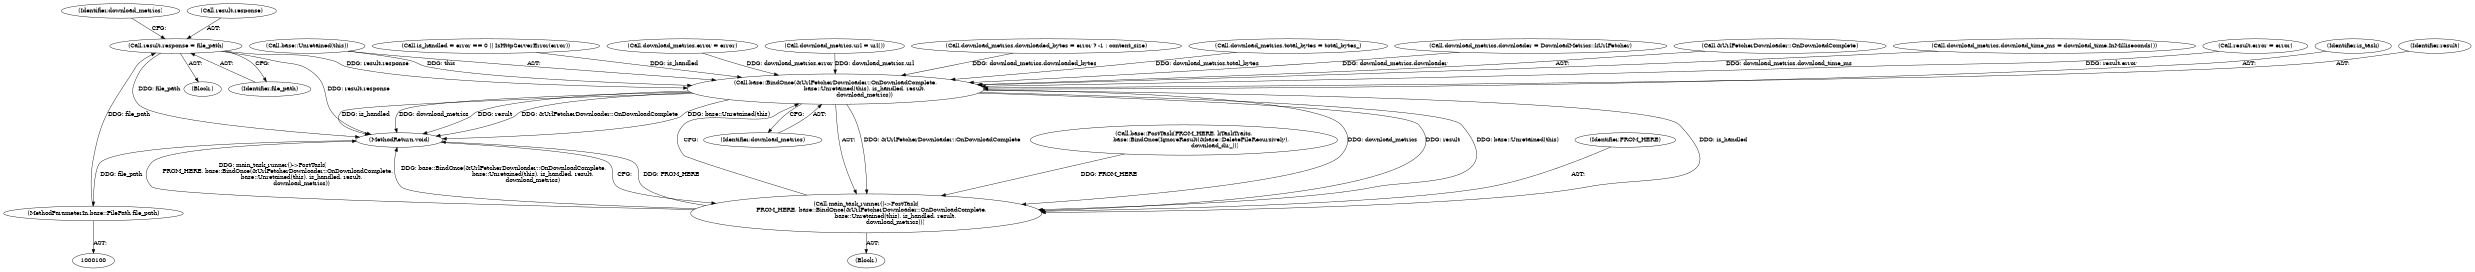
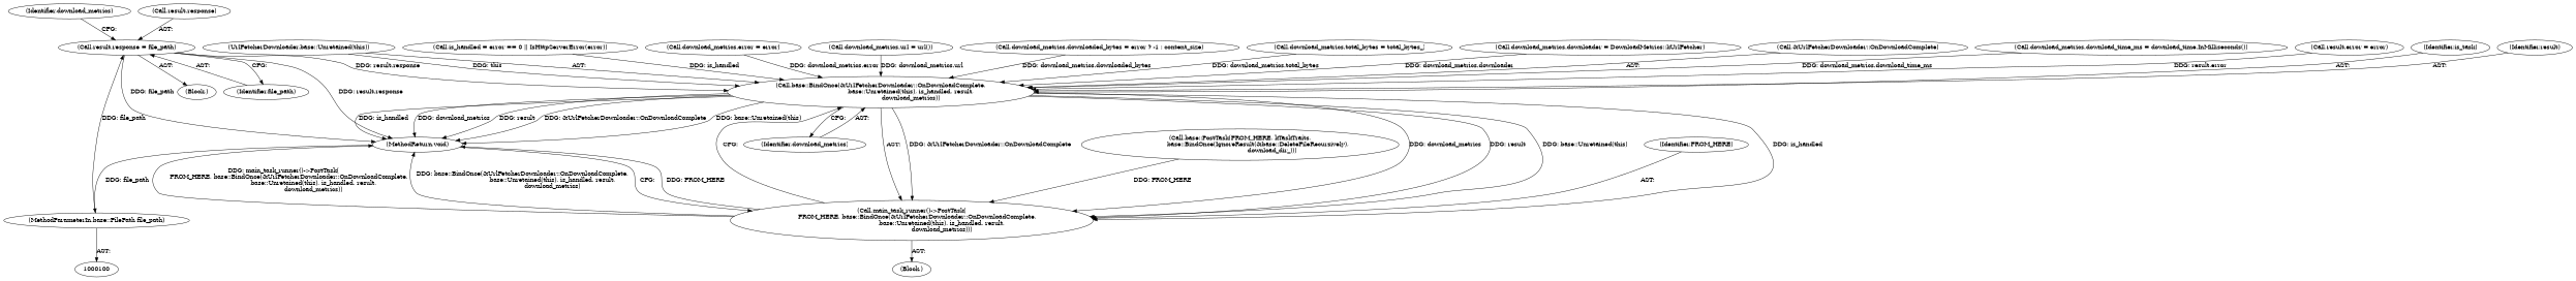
  digraph {
    n1 [label="(Call,result.response = file_path)"]
    n2 [label="(Call,base::BindOnce(&UrlFetcherDownloader::OnDownloadComplete,\n                                base::Unretained(this), is_handled, result,\n                                download_metrics))"]
    n3 [label="(MethodReturn,void)"]
    n4 [label="(Identifier,file_path)"]
    n5 [label="(Block,)"]
    n6 [label="(Call,main_task_runner()->PostTask(\n      FROM_HERE, base::BindOnce(&UrlFetcherDownloader::OnDownloadComplete,\n                                base::Unretained(this), is_handled, result,\n                                download_metrics)))"]
    n7 [label="(Identifier,download_metrics)"]
    n8 [label="(MethodParameterIn,base::FilePath file_path)"]
    1000100
    n10 [label="(Block,)"]
    n11 [label="(Call,is_handled = error == 0 || IsHttpServerError(error))"]
    n12 [label="(Identifier,download_metrics)"]
    n13 [label="(Call,download_metrics.error = error)"]
    n14 [label="(Call,download_metrics.url = url())"]
    n15 [label="(Call,download_metrics.downloaded_bytes = error ? -1 : content_size)"]
    n16 [label="(Call,download_metrics.total_bytes = total_bytes_)"]
-   n17 [label="(Call,base::Unretained(this))"]
+   n17 [label="(UrlFetcherDownloader,base::Unretained(this))"]
    n18 [label="(Call,download_metrics.downloader = DownloadMetrics::kUrlFetcher)"]
    n19 [label="(Call,&UrlFetcherDownloader::OnDownloadComplete)"]
    n20 [label="(Call,download_metrics.download_time_ms = download_time.InMilliseconds())"]
    n21 [label="(Call,result.error = error)"]
    n22 [label="(Call,result.response)"]
    n23 [label="(Identifier,is_task)"]
    n24 [label="(Identifier,result)"]
    n25 [label="(Call,base::PostTask(FROM_HERE, kTaskTraits,\n                   base::BindOnce(IgnoreResult(&base::DeleteFileRecursively),\n                                  download_dir_)))"]
    n26 [label="(Identifier,FROM_HERE)"]
    n1 -> n2 [label="DDG: result.response"]
    n1 -> n3 [label="DDG: file_path"]
    n1 -> n3 [label="DDG: result.response"]
    n1 -> n4 [label="CFG: "]
    n1 -> n5 [label="AST: "]
    n2 -> n3 [label="DDG: is_handled"]
    n2 -> n3 [label="DDG: download_metrics"]
    n2 -> n3 [label="DDG: result"]
    n2 -> n3 [label="DDG: &UrlFetcherDownloader::OnDownloadComplete"]
    n2 -> n3 [label="DDG: base::Unretained(this)"]
    n2 -> n6 [label="AST: "]
    n2 -> n6 [label="DDG: &UrlFetcherDownloader::OnDownloadComplete"]
    n2 -> n6 [label="DDG: download_metrics"]
    n2 -> n6 [label="DDG: result"]
    n2 -> n6 [label="DDG: base::Unretained(this)"]
    n2 -> n6 [label="DDG: is_handled"]
    n2 -> n7 [label="CFG: "]
    n3 -> n6 [label="CFG: "]
    n3 -> n8 [label="DDG: file_path"]
    n4 -> n1 [label="AST: "]
    n6 -> n2 [label="CFG: "]
    n6 -> n3 [label="DDG: FROM_HERE"]
    n6 -> n3 [label="DDG: main_task_runner()->PostTask(\n      FROM_HERE, base::BindOnce(&UrlFetcherDownloader::OnDownloadComplete,\n                                base::Unretained(this), is_handled, result,\n                                download_metrics))"]
    n6 -> n3 [label="DDG: base::BindOnce(&UrlFetcherDownloader::OnDownloadComplete,\n                                base::Unretained(this), is_handled, result,\n                                download_metrics)"]
    n6 -> n10 [label="AST: "]
    n7 -> n2 [label="AST: "]
    n8 -> n1 [label="DDG: file_path"]
    n8 -> 1000100 [label="AST: "]
    n11 -> n2 [label="DDG: is_handled"]
    n12 -> n1 [label="CFG: "]
    n13 -> n2 [label="DDG: download_metrics.error"]
    n14 -> n2 [label="DDG: download_metrics.url"]
    n15 -> n2 [label="DDG: download_metrics.downloaded_bytes"]
    n16 -> n2 [label="DDG: download_metrics.total_bytes"]
    n17 -> n2 [label="AST: "]
    n17 -> n2 [label="DDG: this"]
    n18 -> n2 [label="DDG: download_metrics.downloader"]
    n19 -> n2 [label="AST: "]
    n20 -> n2 [label="DDG: download_metrics.download_time_ms"]
    n21 -> n2 [label="DDG: result.error"]
    n22 -> n1 [label="AST: "]
    n23 -> n2 [label="AST: "]
    n24 -> n2 [label="AST: "]
    n25 -> n6 [label="DDG: FROM_HERE"]
    n26 -> n6 [label="AST: "]
  }
